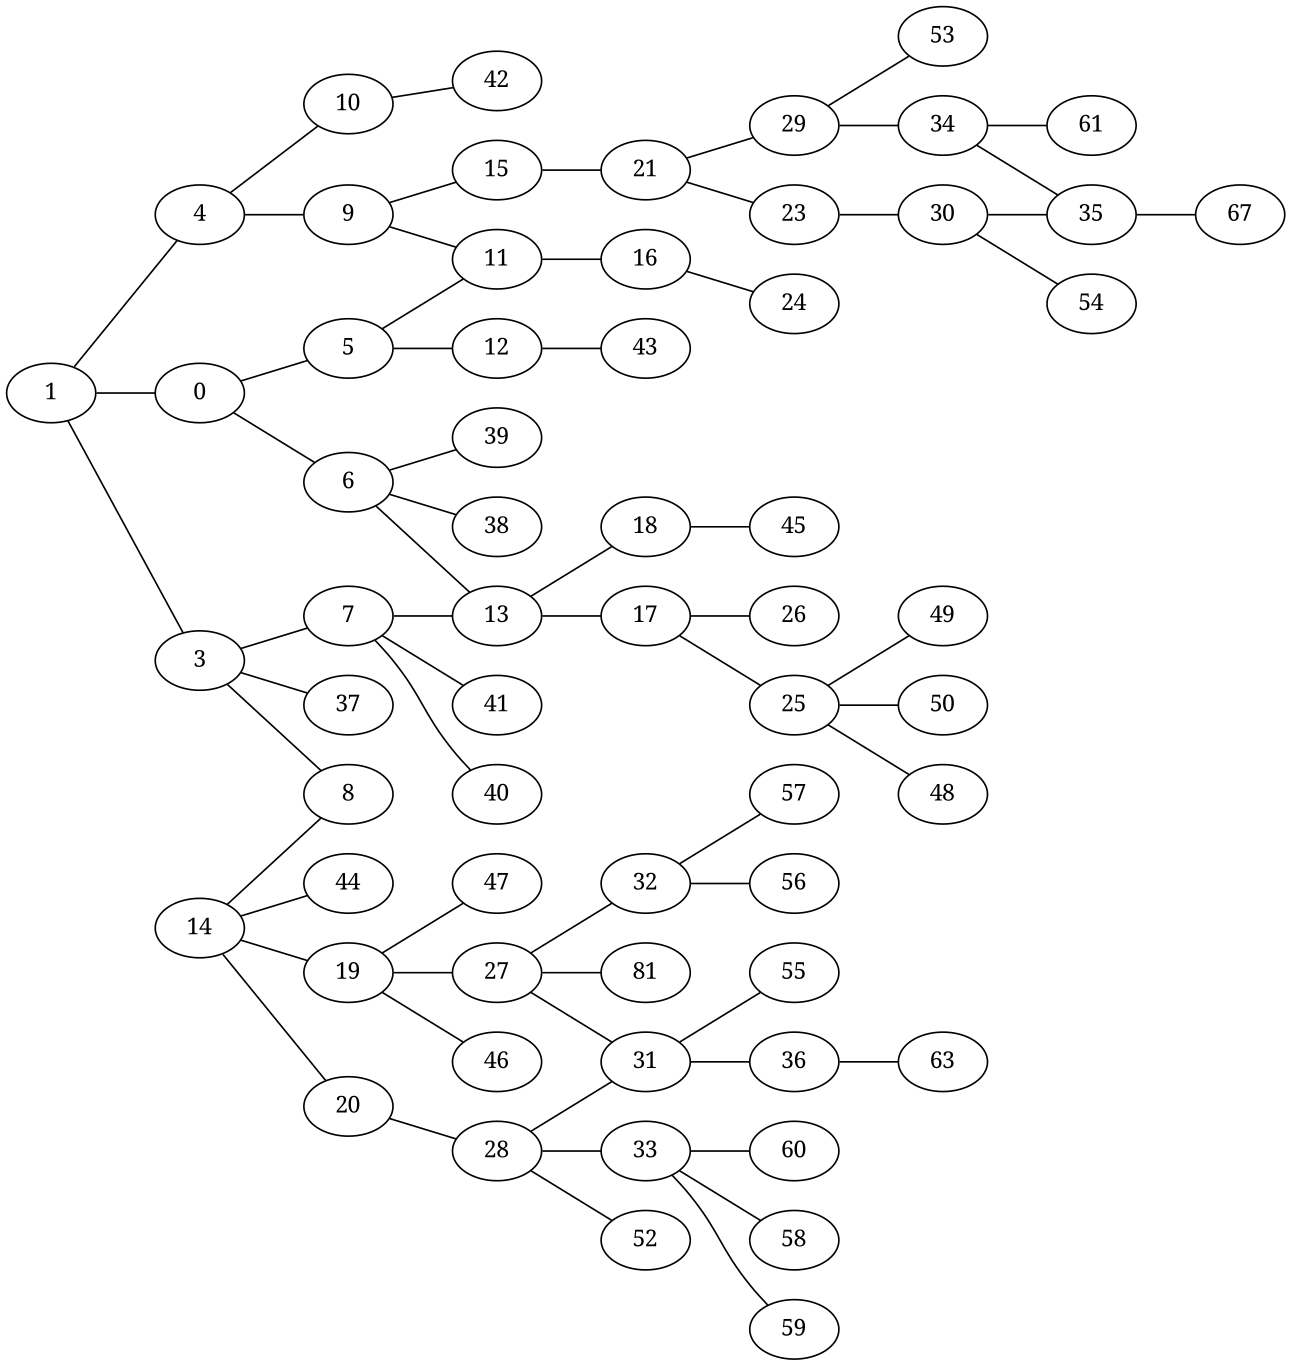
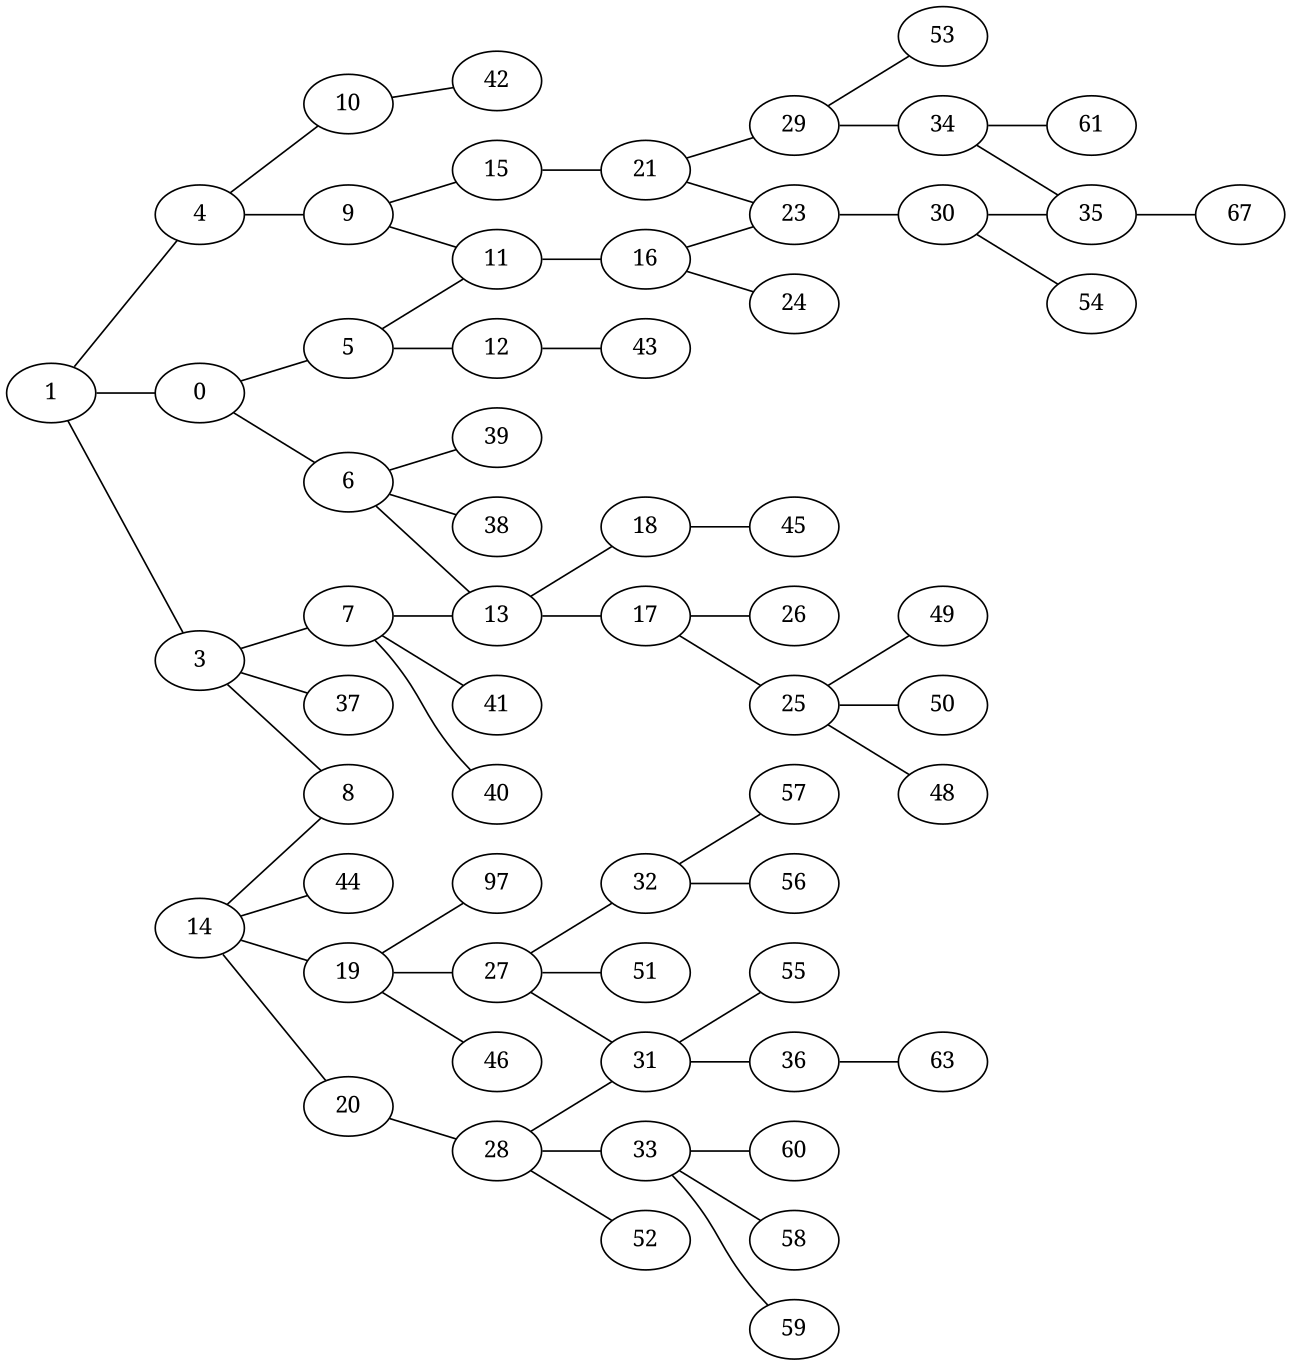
  graph {
    fontname="Noto Serif"
    rankdir=LR
    node [chem=H fontname="Noto Serif"]
    edge [fontname="Noto Serif" valence=1]
    1 [chem=C]
    n2 [chem=C label=0]
    3 [chem=C]
    4 [chem=C]
    5 [chem=C]
    6 [chem=C]
    7 [chem=C]
    8 [chem=O]
    37
    9 [chem=C]
    10 [chem=O]
    11 [chem=C]
    12 [chem=O]
    13 [chem=C]
    38
    39
    40
    41
    15 [chem=C]
    42
    16 [chem=C]
    43
    17 [chem=C]
    18 [chem=O]
    21 [chem=C]
    23 [chem=C]
    24 [chem=O]
    25 [chem=C]
    26 [chem=O]
    45
    29 [chem=C]
    30 [chem=C]
    48
    49
    50
    14 [chem=C]
    19 [chem=C]
    20 [chem=O]
    44
    27 [chem=C]
    46
-   47
+   47 [label=97]
    28 [chem=C]
    31 [chem=C]
    32 [chem=N]
-   51 [label=81]
+   51
    33 [chem=C]
    52
    34 [chem=C]
    53
    35 [chem=C]
    54
    36 [chem=O]
    55
    56
    57
    58
    59
    60
    61
    n61 [label=67]
    63
    1 -- n2
    1 -- 3
    1 -- 4 [valence=2]
    n2 -- 5 [valence=2]
    n2 -- 6
    3 -- 7
    3 -- 8
    3 -- 37
    4 -- 9
    4 -- 10
    5 -- 11
    5 -- 12
    6 -- 13
    6 -- 38
    6 -- 39
    7 -- 13
    7 -- 40
    7 -- 41
    9 -- 11 [valence=2]
    9 -- 15
    10 -- 42
    11 -- 16
    12 -- 43
    13 -- 17
    13 -- 18
    15 -- 21
+   16 -- 23
    16 -- 24 [valence=2]
    17 -- 25
    17 -- 26 [valence=2]
    18 -- 45
    21 -- 23 [valence=2]
    21 -- 29
    23 -- 30
    25 -- 48
    25 -- 49
    25 -- 50
    29 -- 34 [valence=2]
    29 -- 53
    30 -- 35 [valence=2]
    30 -- 54
    14 -- 8
    14 -- 19
    14 -- 20
    14 -- 44
    19 -- 27
    19 -- 46
    19 -- 47
    20 -- 28
    27 -- 31
    27 -- 32
    27 -- 51
    28 -- 31
    28 -- 33
    28 -- 52
    31 -- 36
    31 -- 55
    32 -- 56
    32 -- 57
    33 -- 58
    33 -- 59
    33 -- 60
    34 -- 35
    34 -- 61
    35 -- n61
    36 -- 63
  }
